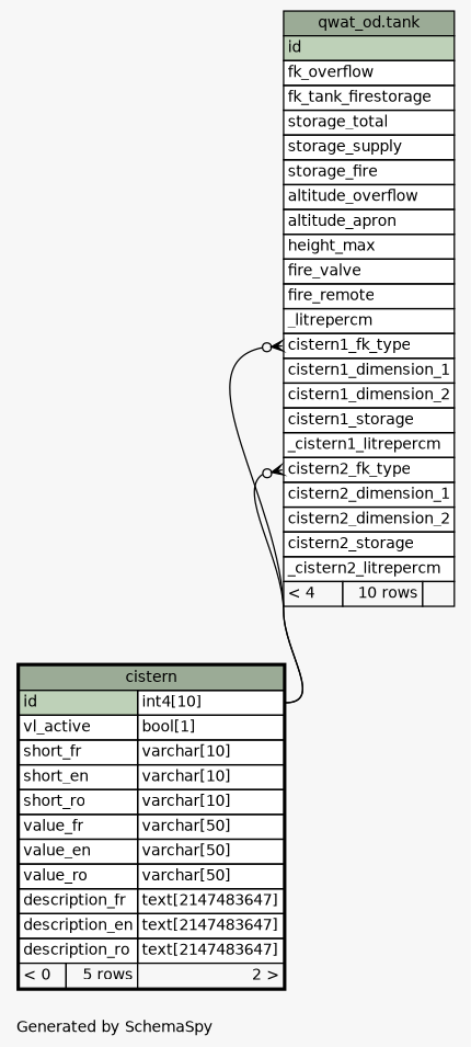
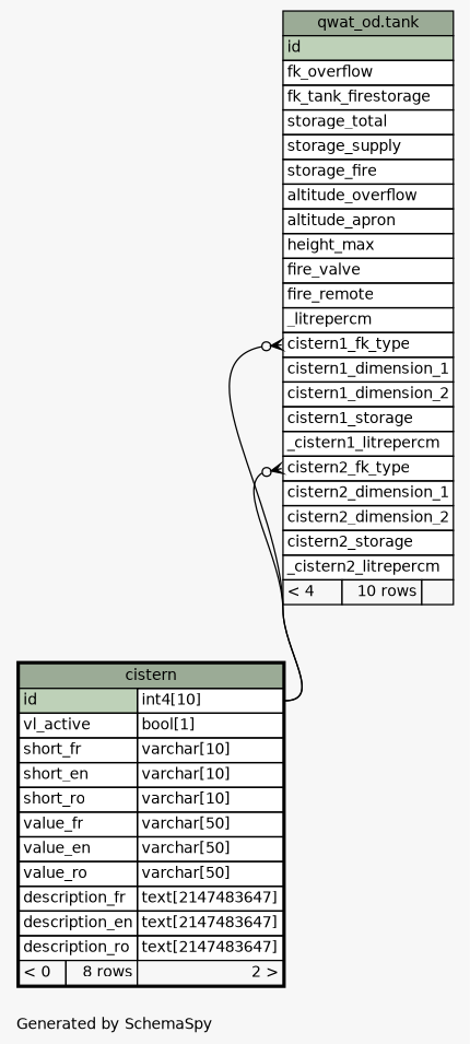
  digraph {
    bgcolor="#f7f7f7"
    fontname=Helvetica
    fontsize=11
    label="\nGenerated by SchemaSpy"
    labeljust=l
    nodesep=0.18
    rankdir=TB
    ranksep=0.46
    node [fontname=Helvetica fontsize=11 shape=plaintext]
    edge [arrowhead=none arrowsize=0.8 arrowtail=crowodot dir=back headport="id.type:e"]
    n1 [label=<     <TABLE BORDER="0" CELLBORDER="1" CELLSPACING="0" BGCOLOR="#ffffff">       <TR><TD COLSPAN="3" BGCOLOR="#9bab96" ALIGN="CENTER">qwat_od.tank</TD></TR>       <TR><TD PORT="id" COLSPAN="3" BGCOLOR="#bed1b8" ALIGN="LEFT">id</TD></TR>       <TR><TD PORT="fk_overflow" COLSPAN="3" ALIGN="LEFT">fk_overflow</TD></TR>       <TR><TD PORT="fk_tank_firestorage" COLSPAN="3" ALIGN="LEFT">fk_tank_firestorage</TD></TR>       <TR><TD PORT="storage_total" COLSPAN="3" ALIGN="LEFT">storage_total</TD></TR>       <TR><TD PORT="storage_supply" COLSPAN="3" ALIGN="LEFT">storage_supply</TD></TR>       <TR><TD PORT="storage_fire" COLSPAN="3" ALIGN="LEFT">storage_fire</TD></TR>       <TR><TD PORT="altitude_overflow" COLSPAN="3" ALIGN="LEFT">altitude_overflow</TD></TR>       <TR><TD PORT="altitude_apron" COLSPAN="3" ALIGN="LEFT">altitude_apron</TD></TR>       <TR><TD PORT="height_max" COLSPAN="3" ALIGN="LEFT">height_max</TD></TR>       <TR><TD PORT="fire_valve" COLSPAN="3" ALIGN="LEFT">fire_valve</TD></TR>       <TR><TD PORT="fire_remote" COLSPAN="3" ALIGN="LEFT">fire_remote</TD></TR>       <TR><TD PORT="_litrepercm" COLSPAN="3" ALIGN="LEFT">_litrepercm</TD></TR>       <TR><TD PORT="cistern1_fk_type" COLSPAN="3" ALIGN="LEFT">cistern1_fk_type</TD></TR>       <TR><TD PORT="cistern1_dimension_1" COLSPAN="3" ALIGN="LEFT">cistern1_dimension_1</TD></TR>       <TR><TD PORT="cistern1_dimension_2" COLSPAN="3" ALIGN="LEFT">cistern1_dimension_2</TD></TR>       <TR><TD PORT="cistern1_storage" COLSPAN="3" ALIGN="LEFT">cistern1_storage</TD></TR>       <TR><TD PORT="_cistern1_litrepercm" COLSPAN="3" ALIGN="LEFT">_cistern1_litrepercm</TD></TR>       <TR><TD PORT="cistern2_fk_type" COLSPAN="3" ALIGN="LEFT">cistern2_fk_type</TD></TR>       <TR><TD PORT="cistern2_dimension_1" COLSPAN="3" ALIGN="LEFT">cistern2_dimension_1</TD></TR>       <TR><TD PORT="cistern2_dimension_2" COLSPAN="3" ALIGN="LEFT">cistern2_dimension_2</TD></TR>       <TR><TD PORT="cistern2_storage" COLSPAN="3" ALIGN="LEFT">cistern2_storage</TD></TR>       <TR><TD PORT="_cistern2_litrepercm" COLSPAN="3" ALIGN="LEFT">_cistern2_litrepercm</TD></TR>       <TR><TD ALIGN="LEFT" BGCOLOR="#f7f7f7">&lt; 4</TD><TD ALIGN="RIGHT" BGCOLOR="#f7f7f7">10 rows</TD><TD ALIGN="RIGHT" BGCOLOR="#f7f7f7">  </TD></TR>     </TABLE>>]
-   n2 [label=<     <TABLE BORDER="2" CELLBORDER="1" CELLSPACING="0" BGCOLOR="#ffffff">       <TR><TD COLSPAN="3" BGCOLOR="#9bab96" ALIGN="CENTER">cistern</TD></TR>       <TR><TD PORT="id" COLSPAN="2" BGCOLOR="#bed1b8" ALIGN="LEFT">id</TD><TD PORT="id.type" ALIGN="LEFT">int4[10]</TD></TR>       <TR><TD PORT="vl_active" COLSPAN="2" ALIGN="LEFT">vl_active</TD><TD PORT="vl_active.type" ALIGN="LEFT">bool[1]</TD></TR>       <TR><TD PORT="short_fr" COLSPAN="2" ALIGN="LEFT">short_fr</TD><TD PORT="short_fr.type" ALIGN="LEFT">varchar[10]</TD></TR>       <TR><TD PORT="short_en" COLSPAN="2" ALIGN="LEFT">short_en</TD><TD PORT="short_en.type" ALIGN="LEFT">varchar[10]</TD></TR>       <TR><TD PORT="short_ro" COLSPAN="2" ALIGN="LEFT">short_ro</TD><TD PORT="short_ro.type" ALIGN="LEFT">varchar[10]</TD></TR>       <TR><TD PORT="value_fr" COLSPAN="2" ALIGN="LEFT">value_fr</TD><TD PORT="value_fr.type" ALIGN="LEFT">varchar[50]</TD></TR>       <TR><TD PORT="value_en" COLSPAN="2" ALIGN="LEFT">value_en</TD><TD PORT="value_en.type" ALIGN="LEFT">varchar[50]</TD></TR>       <TR><TD PORT="value_ro" COLSPAN="2" ALIGN="LEFT">value_ro</TD><TD PORT="value_ro.type" ALIGN="LEFT">varchar[50]</TD></TR>       <TR><TD PORT="description_fr" COLSPAN="2" ALIGN="LEFT">description_fr</TD><TD PORT="description_fr.type" ALIGN="LEFT">text[2147483647]</TD></TR>       <TR><TD PORT="description_en" COLSPAN="2" ALIGN="LEFT">description_en</TD><TD PORT="description_en.type" ALIGN="LEFT">text[2147483647]</TD></TR>       <TR><TD PORT="description_ro" COLSPAN="2" ALIGN="LEFT">description_ro</TD><TD PORT="description_ro.type" ALIGN="LEFT">text[2147483647]</TD></TR>       <TR><TD ALIGN="LEFT" BGCOLOR="#f7f7f7">&lt; 0</TD><TD ALIGN="RIGHT" BGCOLOR="#f7f7f7">5 rows</TD><TD ALIGN="RIGHT" BGCOLOR="#f7f7f7">2 &gt;</TD></TR>     </TABLE>>]
+   n2 [label=<     <TABLE BORDER="2" CELLBORDER="1" CELLSPACING="0" BGCOLOR="#ffffff">       <TR><TD COLSPAN="3" BGCOLOR="#9bab96" ALIGN="CENTER">cistern</TD></TR>       <TR><TD PORT="id" COLSPAN="2" BGCOLOR="#bed1b8" ALIGN="LEFT">id</TD><TD PORT="id.type" ALIGN="LEFT">int4[10]</TD></TR>       <TR><TD PORT="vl_active" COLSPAN="2" ALIGN="LEFT">vl_active</TD><TD PORT="vl_active.type" ALIGN="LEFT">bool[1]</TD></TR>       <TR><TD PORT="short_fr" COLSPAN="2" ALIGN="LEFT">short_fr</TD><TD PORT="short_fr.type" ALIGN="LEFT">varchar[10]</TD></TR>       <TR><TD PORT="short_en" COLSPAN="2" ALIGN="LEFT">short_en</TD><TD PORT="short_en.type" ALIGN="LEFT">varchar[10]</TD></TR>       <TR><TD PORT="short_ro" COLSPAN="2" ALIGN="LEFT">short_ro</TD><TD PORT="short_ro.type" ALIGN="LEFT">varchar[10]</TD></TR>       <TR><TD PORT="value_fr" COLSPAN="2" ALIGN="LEFT">value_fr</TD><TD PORT="value_fr.type" ALIGN="LEFT">varchar[50]</TD></TR>       <TR><TD PORT="value_en" COLSPAN="2" ALIGN="LEFT">value_en</TD><TD PORT="value_en.type" ALIGN="LEFT">varchar[50]</TD></TR>       <TR><TD PORT="value_ro" COLSPAN="2" ALIGN="LEFT">value_ro</TD><TD PORT="value_ro.type" ALIGN="LEFT">varchar[50]</TD></TR>       <TR><TD PORT="description_fr" COLSPAN="2" ALIGN="LEFT">description_fr</TD><TD PORT="description_fr.type" ALIGN="LEFT">text[2147483647]</TD></TR>       <TR><TD PORT="description_en" COLSPAN="2" ALIGN="LEFT">description_en</TD><TD PORT="description_en.type" ALIGN="LEFT">text[2147483647]</TD></TR>       <TR><TD PORT="description_ro" COLSPAN="2" ALIGN="LEFT">description_ro</TD><TD PORT="description_ro.type" ALIGN="LEFT">text[2147483647]</TD></TR>       <TR><TD ALIGN="LEFT" BGCOLOR="#f7f7f7">&lt; 0</TD><TD ALIGN="RIGHT" BGCOLOR="#f7f7f7">8 rows</TD><TD ALIGN="RIGHT" BGCOLOR="#f7f7f7">2 &gt;</TD></TR>     </TABLE>>]
    n1 -> n2 [tailport="cistern1_fk_type:w"]
    n1 -> n2 [tailport="cistern2_fk_type:w"]
  }
